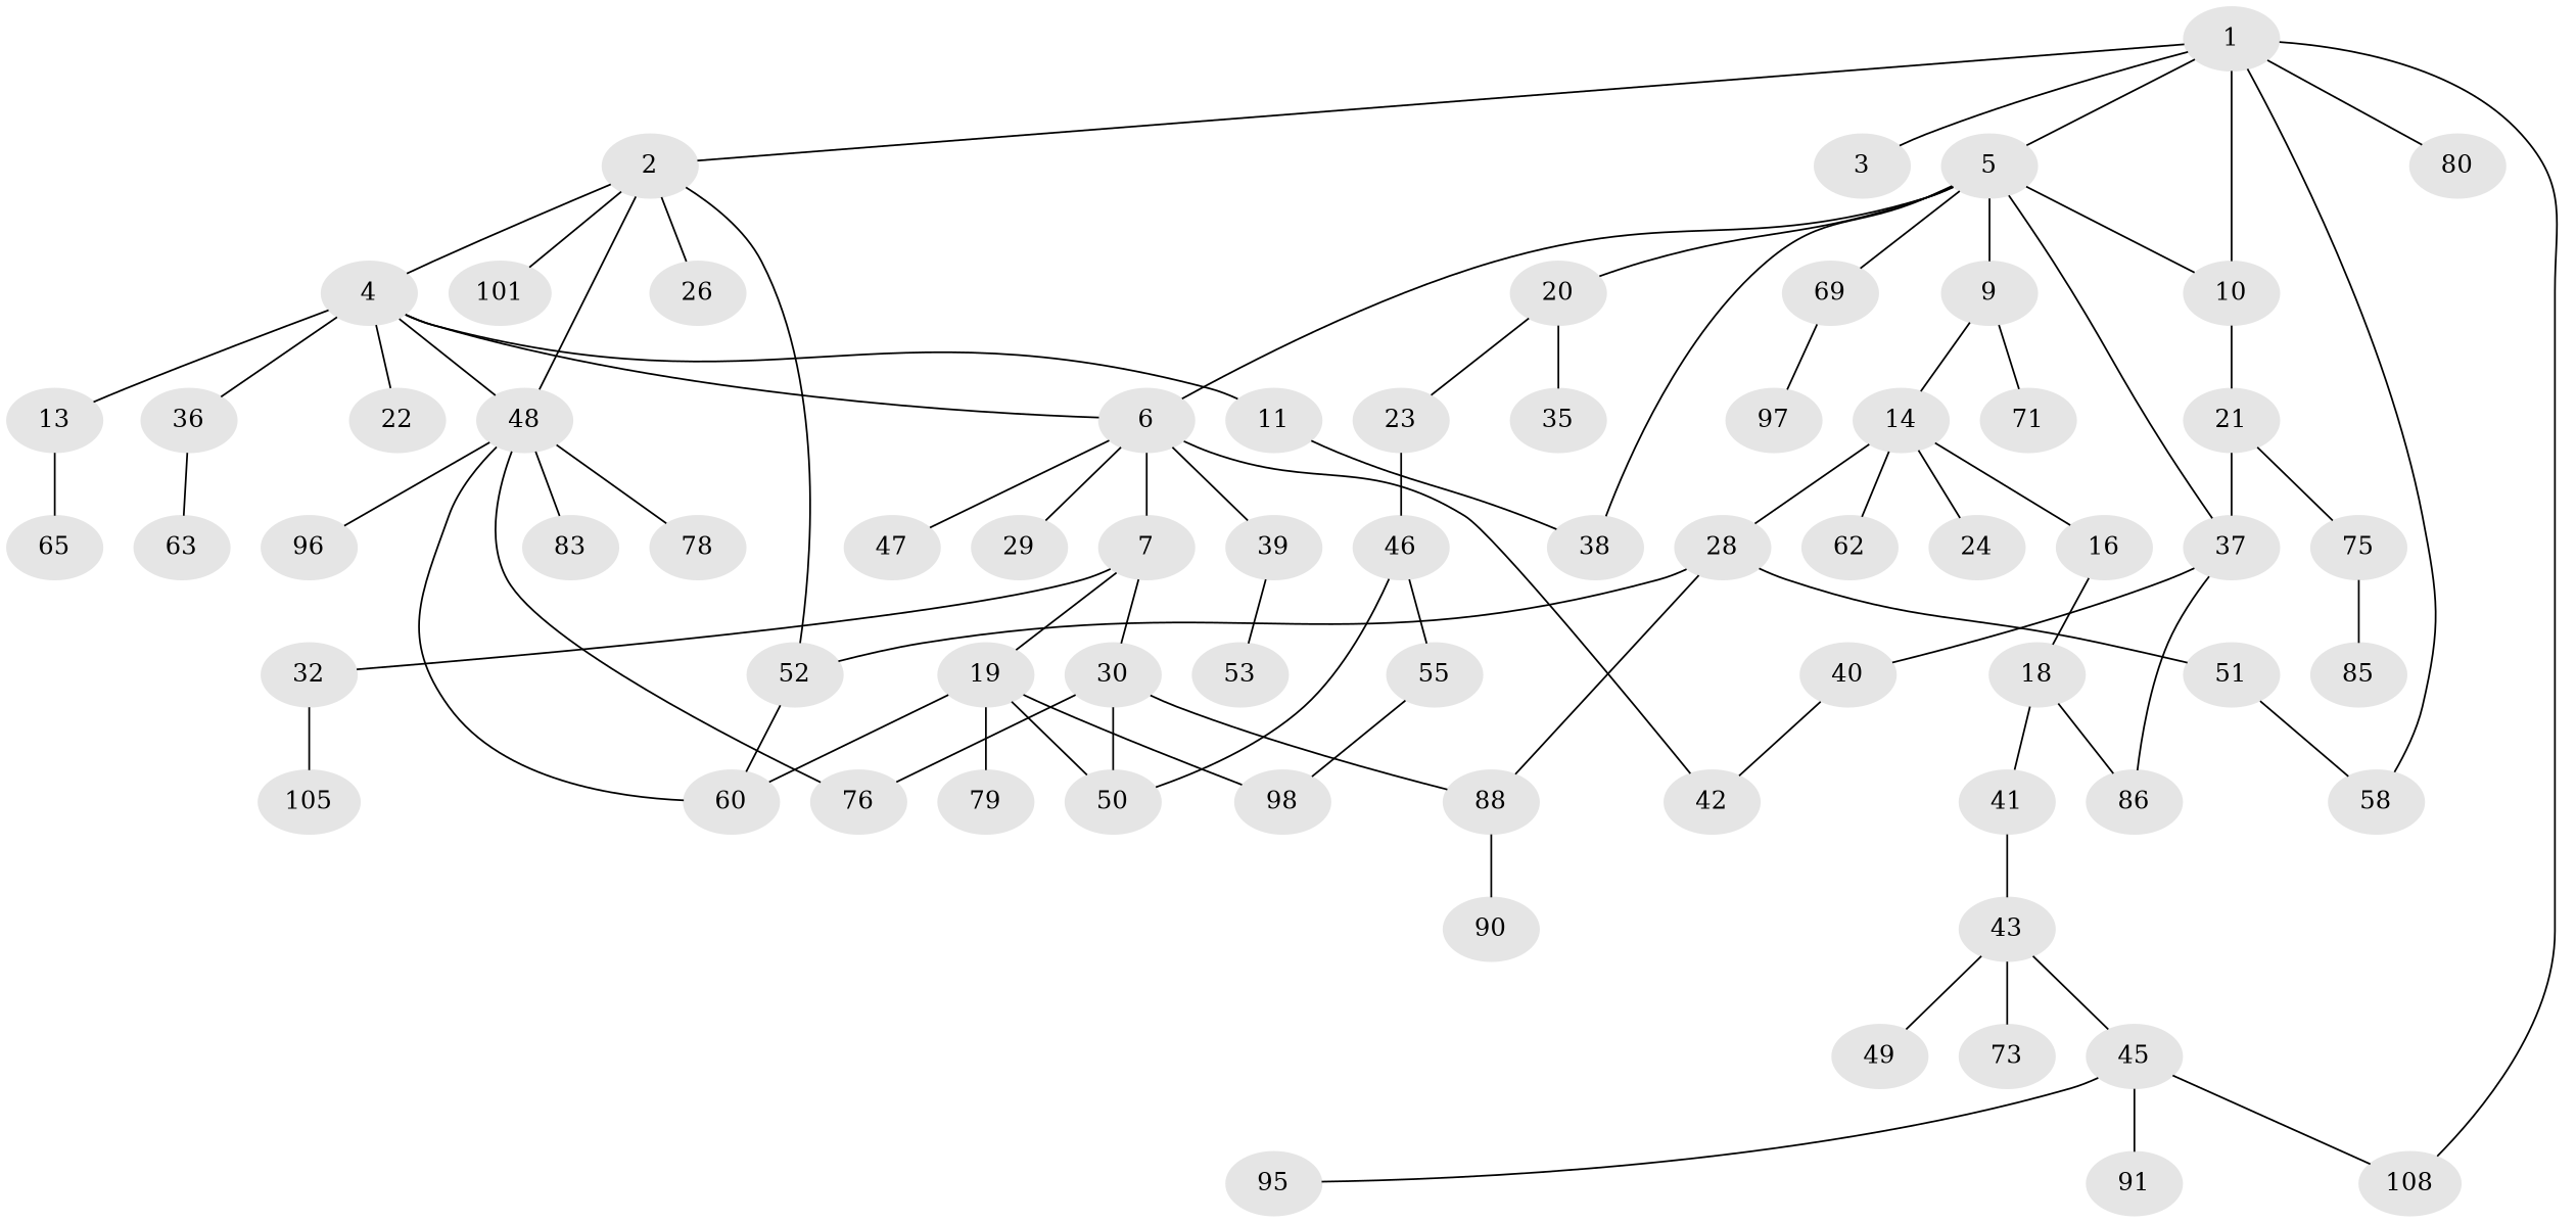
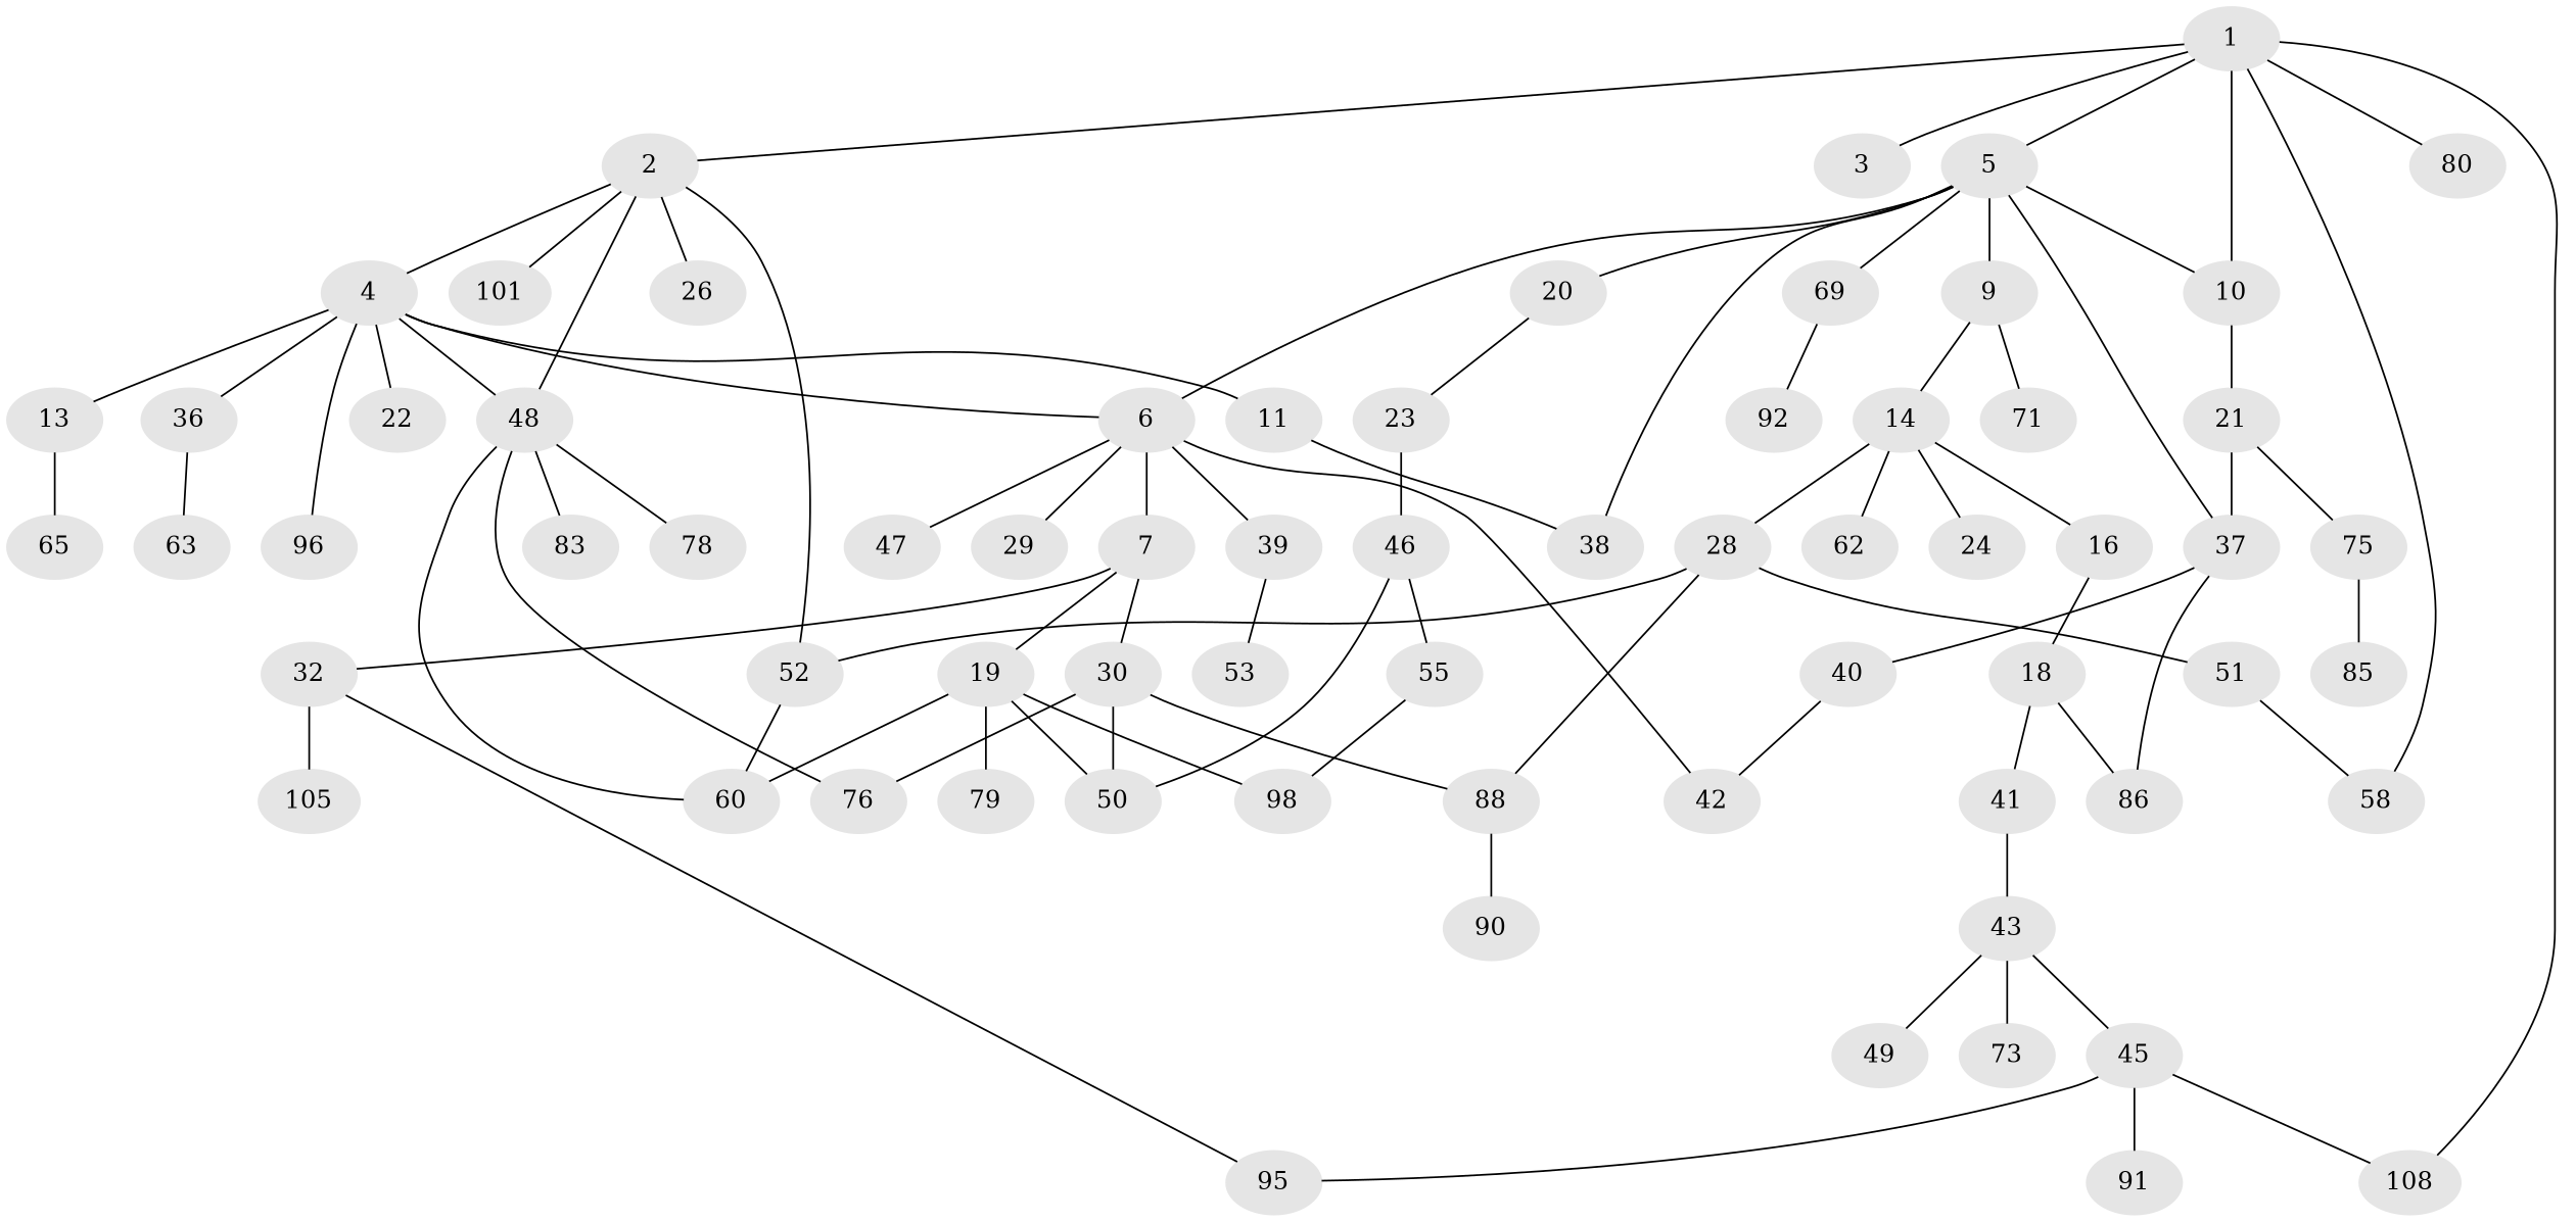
  graph {
    node [color=gray90 style=filled]
    1 [super="+17"]
    2 [super="+44"]
    3
    5 [super="+8"]
    10
    58 [super="+74"]
    80
    108
    4 [super="+68"]
    26
    48 [super="+64"]
    52 [super="+106"]
    101
    6 [super="+107"]
    9 [super="+67"]
    20
    37 [super="+72"]
    38 [super="+87"]
    69 [super="+77"]
    21 [super="+66"]
    11 [super="+27"]
    13 [super="+104"]
    22 [super="+25"]
    36 [super="+54"]
    60 [super="+61"]
    76
    78
    83
    96
    7 [super="+12"]
    29 [super="+100"]
    39 [super="+102"]
    42
    47 [super="+82"]
    65
    14 [super="+15"]
    16 [super="+57"]
    24
    28 [super="+34"]
    62
    63
    71
    23 [super="+31"]
-   35 [super="+103"]
    86
    40 [super="+56"]
-   92 [label=97]
+   92
    19 [super="+70"]
    30 [super="+33"]
    32
    53
    50
    79
    98
    88 [super="+89"]
    95 [super="+99"]
    105
    75 [super="+81"]
    18 [super="+93"]
    51 [super="+59"]
    41
    43
    46
    85
    55 [super="+84"]
    90
    45 [super="+97"]
    49
    73
    91
    1 -- 2
    1 -- 3
    1 -- 5
    1 -- 10
    1 -- 58
    1 -- 80
    1 -- 108
    2 -- 4
    2 -- 26
    2 -- 48
    2 -- 52
    2 -- 101
    5 -- 10
    5 -- 6
    5 -- 9
    5 -- 20
    5 -- 37
    5 -- 38
    5 -- 69
    10 -- 21 [weight=2]
    4 -- 48
    4 -- 6
    4 -- 11
    4 -- 13
    4 -- 22
    4 -- 36
    48 -- 60
    48 -- 76
    48 -- 78
    48 -- 83
-   48 -- 96
+   4 -- 96
    52 -- 60
    6 -- 7
    6 -- 29
    6 -- 39
    6 -- 42
    6 -- 47
    9 -- 14
    9 -- 71
    20 -- 23
-   20 -- 35
    37 -- 86
    37 -- 40
    69 -- 92
    21 -- 37
    21 -- 75
    11 -- 38
    13 -- 65
    36 -- 63
    7 -- 19
    7 -- 30
    7 -- 32
    39 -- 53
    14 -- 16
    14 -- 24
    14 -- 28 [weight=2]
    14 -- 62
    16 -- 18
    28 -- 52
    28 -- 88
    28 -- 51
    23 -- 46 [weight=2]
    40 -- 42
    19 -- 60
    19 -- 50
    19 -- 79
    19 -- 98
    30 -- 76
    30 -- 50
    30 -- 88
+   32 -- 95
    32 -- 105
    88 -- 90
    75 -- 85
    18 -- 86
    18 -- 41
    51 -- 58
    41 -- 43
    43 -- 45
    43 -- 49
    43 -- 73
    46 -- 50
    46 -- 55
    55 -- 98
    45 -- 108
    45 -- 95
    45 -- 91
  }
